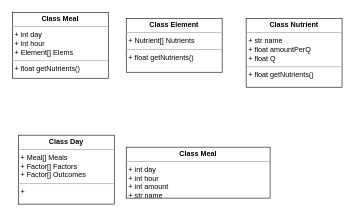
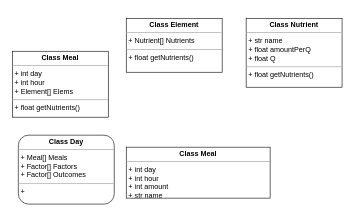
  <mxCell id="0" />
  <mxCell id="1" parent="0" />
- <mxCell id="2" value="&lt;p style=&quot;margin:0px;margin-top:4px;text-align:center;&quot;&gt;&lt;b&gt;Class Meal&lt;br&gt;&lt;/b&gt;&lt;/p&gt;&lt;hr size=&quot;1&quot;&gt;&lt;p style=&quot;margin:0px;margin-left:4px;&quot;&gt;+ int day&lt;br&gt;+ int hour&lt;br&gt;+ Element[] Elems&lt;br&gt;&lt;/p&gt;&lt;hr size=&quot;1&quot;&gt;&lt;p style=&quot;margin:0px;margin-left:4px;&quot;&gt;+ float getNutrients()&lt;br&gt;&lt;/p&gt;" style="verticalAlign=top;align=left;overflow=fill;fontSize=12;fontFamily=Helvetica;html=1;" vertex="1" parent="1"><mxGeometry x="20" y="20" width="160" height="110" as="geometry" /></mxCell>
+ <mxCell id="2" value="&lt;p style=&quot;margin:0px;margin-top:4px;text-align:center;&quot;&gt;&lt;b&gt;Class Meal&lt;br&gt;&lt;/b&gt;&lt;/p&gt;&lt;hr size=&quot;1&quot;&gt;&lt;p style=&quot;margin:0px;margin-left:4px;&quot;&gt;+ int day&lt;br&gt;+ int hour&lt;br&gt;+ Element[] Elems&lt;br&gt;&lt;/p&gt;&lt;hr size=&quot;1&quot;&gt;&lt;p style=&quot;margin:0px;margin-left:4px;&quot;&gt;+ float getNutrients()&lt;br&gt;&lt;/p&gt;" style="verticalAlign=top;align=left;overflow=fill;fontSize=12;fontFamily=Helvetica;html=1;" vertex="1" parent="1"><mxGeometry x="20" y="85" width="160" height="110" as="geometry" /></mxCell>
  <mxCell id="3" value="&lt;p style=&quot;margin:0px;margin-top:4px;text-align:center;&quot;&gt;&lt;b&gt;Class Element&lt;br&gt;&lt;/b&gt;&lt;/p&gt;&lt;hr size=&quot;1&quot;&gt;&lt;p style=&quot;margin:0px;margin-left:4px;&quot;&gt;+ Nutrient[] Nutrients&lt;br&gt;&lt;/p&gt;&lt;hr size=&quot;1&quot;&gt;&lt;p style=&quot;margin:0px;margin-left:4px;&quot;&gt;+ float getNutrients()&lt;br&gt;&lt;/p&gt;" style="verticalAlign=top;align=left;overflow=fill;fontSize=12;fontFamily=Helvetica;html=1;" vertex="1" parent="1"><mxGeometry x="210" y="30" width="160" height="90" as="geometry" /></mxCell>
  <mxCell id="4" value="&lt;p style=&quot;margin:0px;margin-top:4px;text-align:center;&quot;&gt;&lt;b&gt;Class Nutrient&lt;br&gt;&lt;/b&gt;&lt;/p&gt;&lt;hr size=&quot;1&quot;&gt;&lt;p style=&quot;margin:0px;margin-left:4px;&quot;&gt;+ str name&lt;br&gt;+ float amountPerQ&lt;br&gt;+ float Q&lt;br&gt;&lt;/p&gt;&lt;hr size=&quot;1&quot;&gt;&lt;p style=&quot;margin:0px;margin-left:4px;&quot;&gt;+ float getNutrients()&lt;br&gt;&lt;/p&gt;" style="verticalAlign=top;align=left;overflow=fill;fontSize=12;fontFamily=Helvetica;html=1;" vertex="1" parent="1"><mxGeometry x="410" y="30" width="160" height="115" as="geometry" /></mxCell>
- <mxCell id="5" value="&lt;p style=&quot;margin:0px;margin-top:4px;text-align:center;&quot;&gt;&lt;b&gt;Class Day&lt;br&gt;&lt;/b&gt;&lt;/p&gt;&lt;hr size=&quot;1&quot;&gt;&lt;p style=&quot;margin:0px;margin-left:4px;&quot;&gt;+ Meal[] Meals&lt;br&gt;+ Factor[] Factors&lt;br&gt;+ Factor[] Outcomes&lt;br&gt;&lt;/p&gt;&lt;hr size=&quot;1&quot;&gt;&lt;p style=&quot;margin:0px;margin-left:4px;&quot;&gt;+ &lt;br&gt;&lt;/p&gt;" style="verticalAlign=top;align=left;overflow=fill;fontSize=12;fontFamily=Helvetica;html=1;" vertex="1" parent="1"><mxGeometry x="30" y="225" width="160" height="115" as="geometry" /></mxCell>
+ <mxCell id="5" value="&lt;p style=&quot;margin:0px;margin-top:4px;text-align:center;&quot;&gt;&lt;b&gt;Class Day&lt;br&gt;&lt;/b&gt;&lt;/p&gt;&lt;hr size=&quot;1&quot;&gt;&lt;p style=&quot;margin:0px;margin-left:4px;&quot;&gt;+ Meal[] Meals&lt;br&gt;+ Factor[] Factors&lt;br&gt;+ Factor[] Outcomes&lt;br&gt;&lt;/p&gt;&lt;hr size=&quot;1&quot;&gt;&lt;p style=&quot;margin:0px;margin-left:4px;&quot;&gt;+ &lt;br&gt;&lt;/p&gt;" style="verticalAlign=top;align=left;overflow=fill;fontSize=12;fontFamily=Helvetica;html=1;rounded=1;" vertex="1" parent="1"><mxGeometry x="30" y="225" width="160" height="115" as="geometry" /></mxCell>
  <mxCell id="6" value="&lt;p style=&quot;margin:0px;margin-top:4px;text-align:center;&quot;&gt;&lt;b&gt;Class Meal&lt;br&gt;&lt;/b&gt;&lt;/p&gt;&lt;hr size=&quot;1&quot;&gt;&lt;p style=&quot;margin:0px;margin-left:4px;&quot;&gt;+ int day&lt;br&gt;+ int hour&lt;br&gt;+ int amount&lt;br&gt;+ str name&lt;br&gt;&lt;/p&gt;&lt;hr size=&quot;1&quot;&gt;&lt;p style=&quot;margin:0px;margin-left:4px;&quot;&gt;&lt;br&gt;&lt;/p&gt;" style="verticalAlign=top;align=left;overflow=fill;fontSize=12;fontFamily=Helvetica;html=1;" vertex="1" parent="1"><mxGeometry x="210" y="245" width="240" height="85" as="geometry" /></mxCell>
